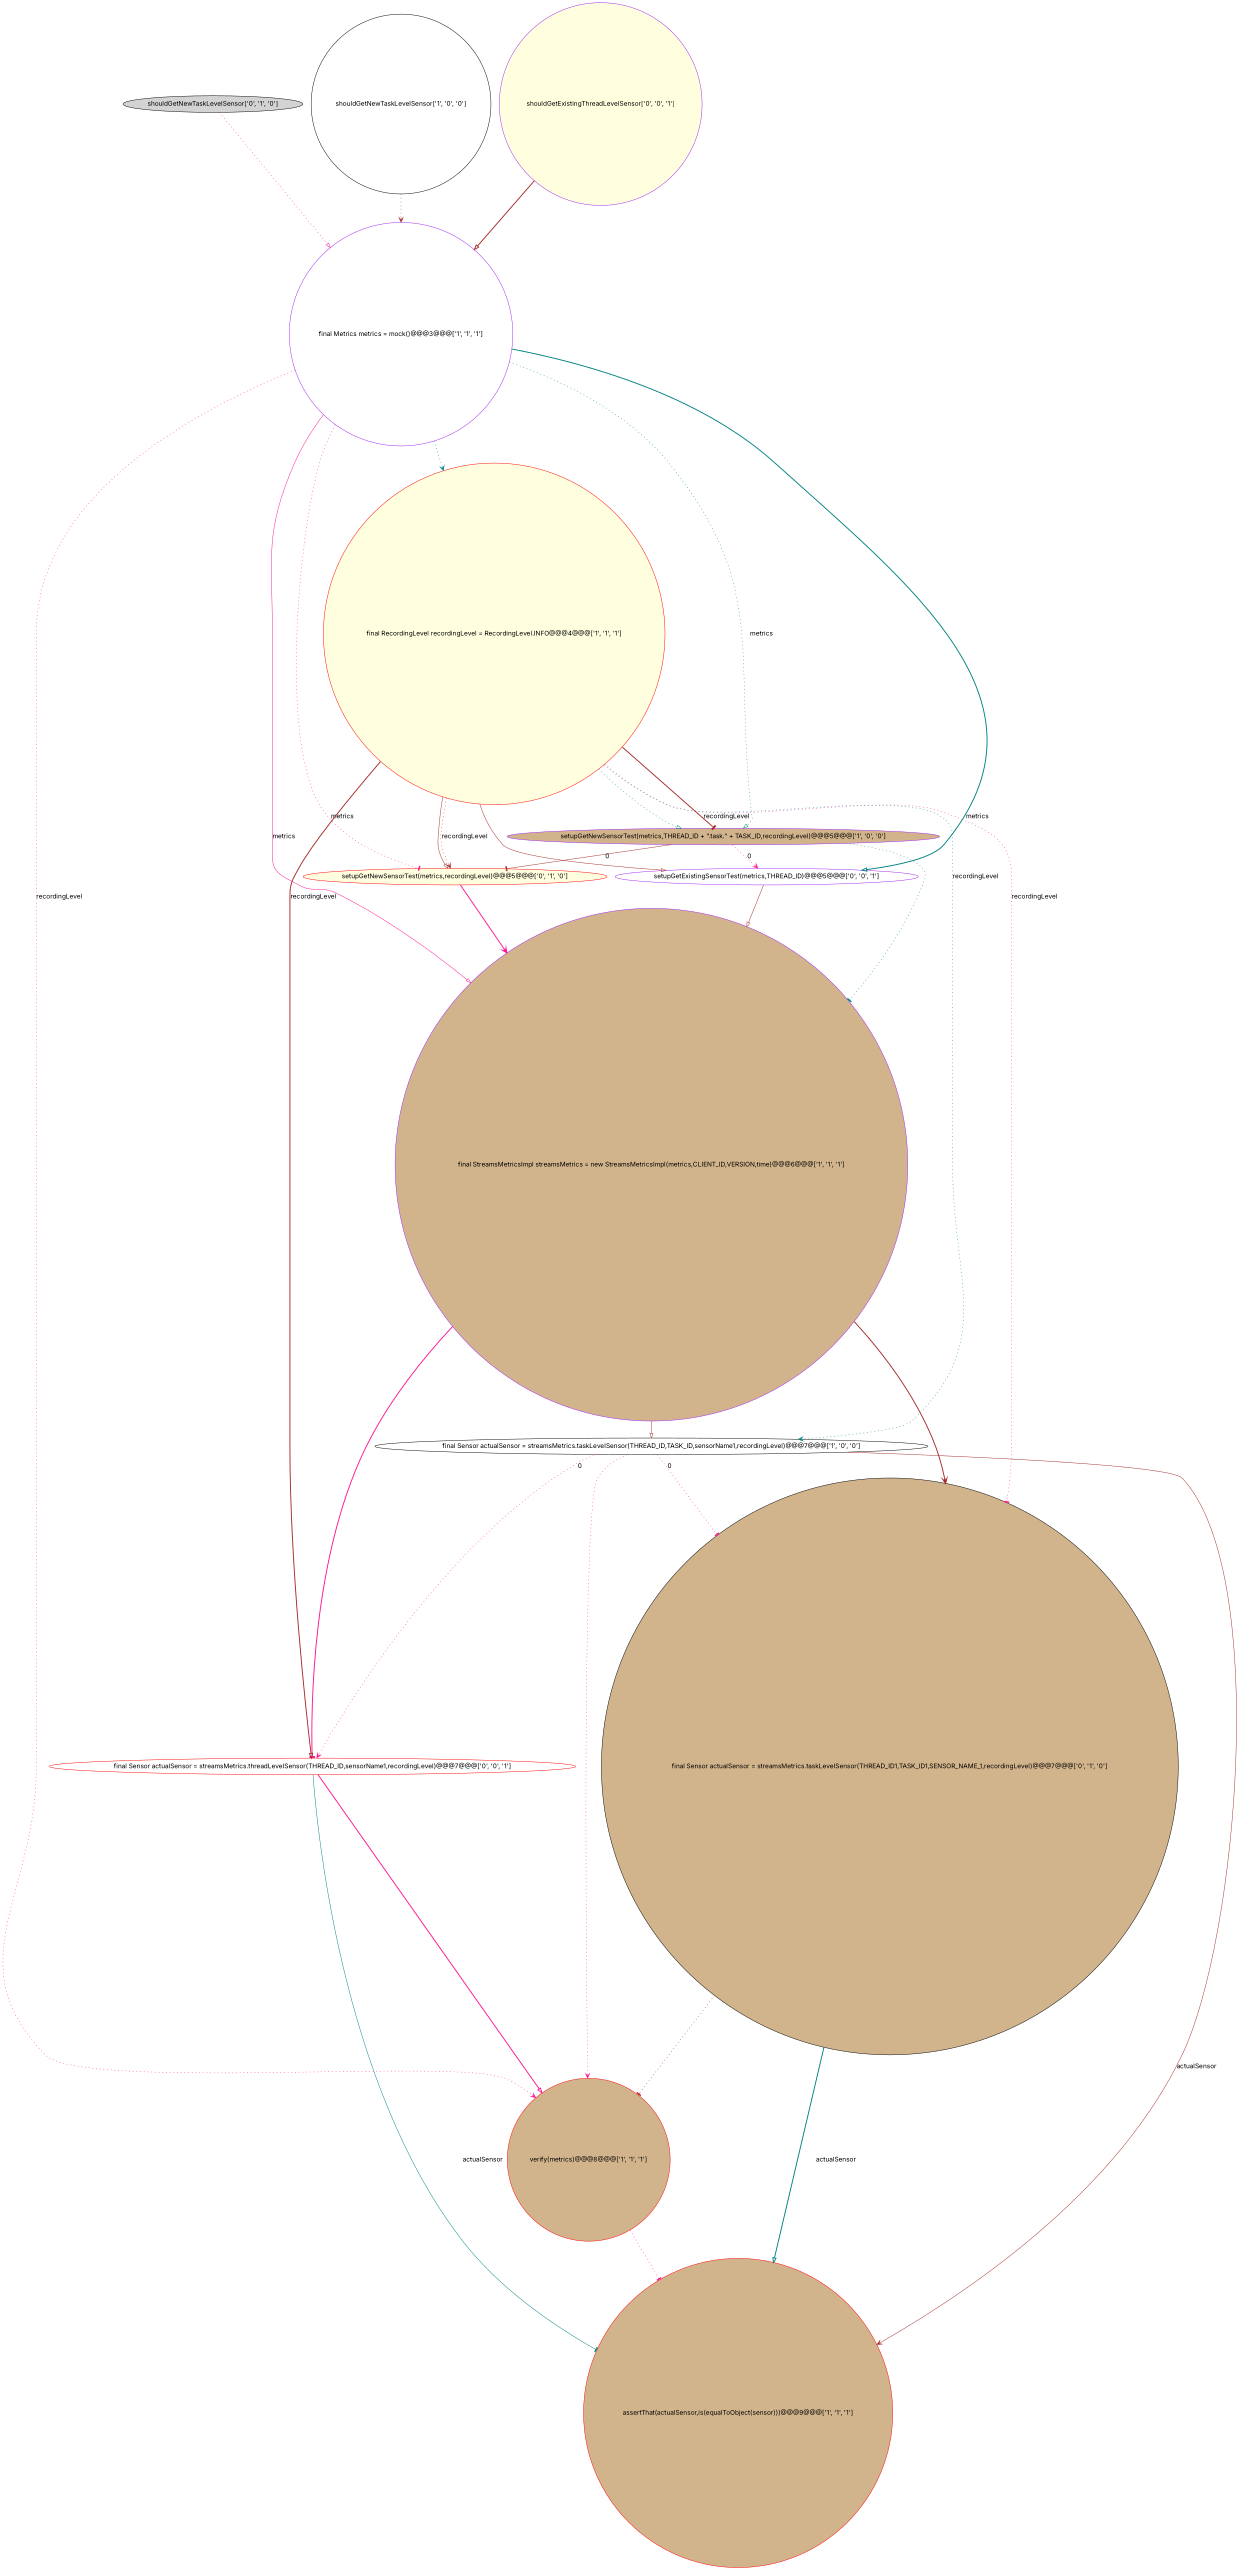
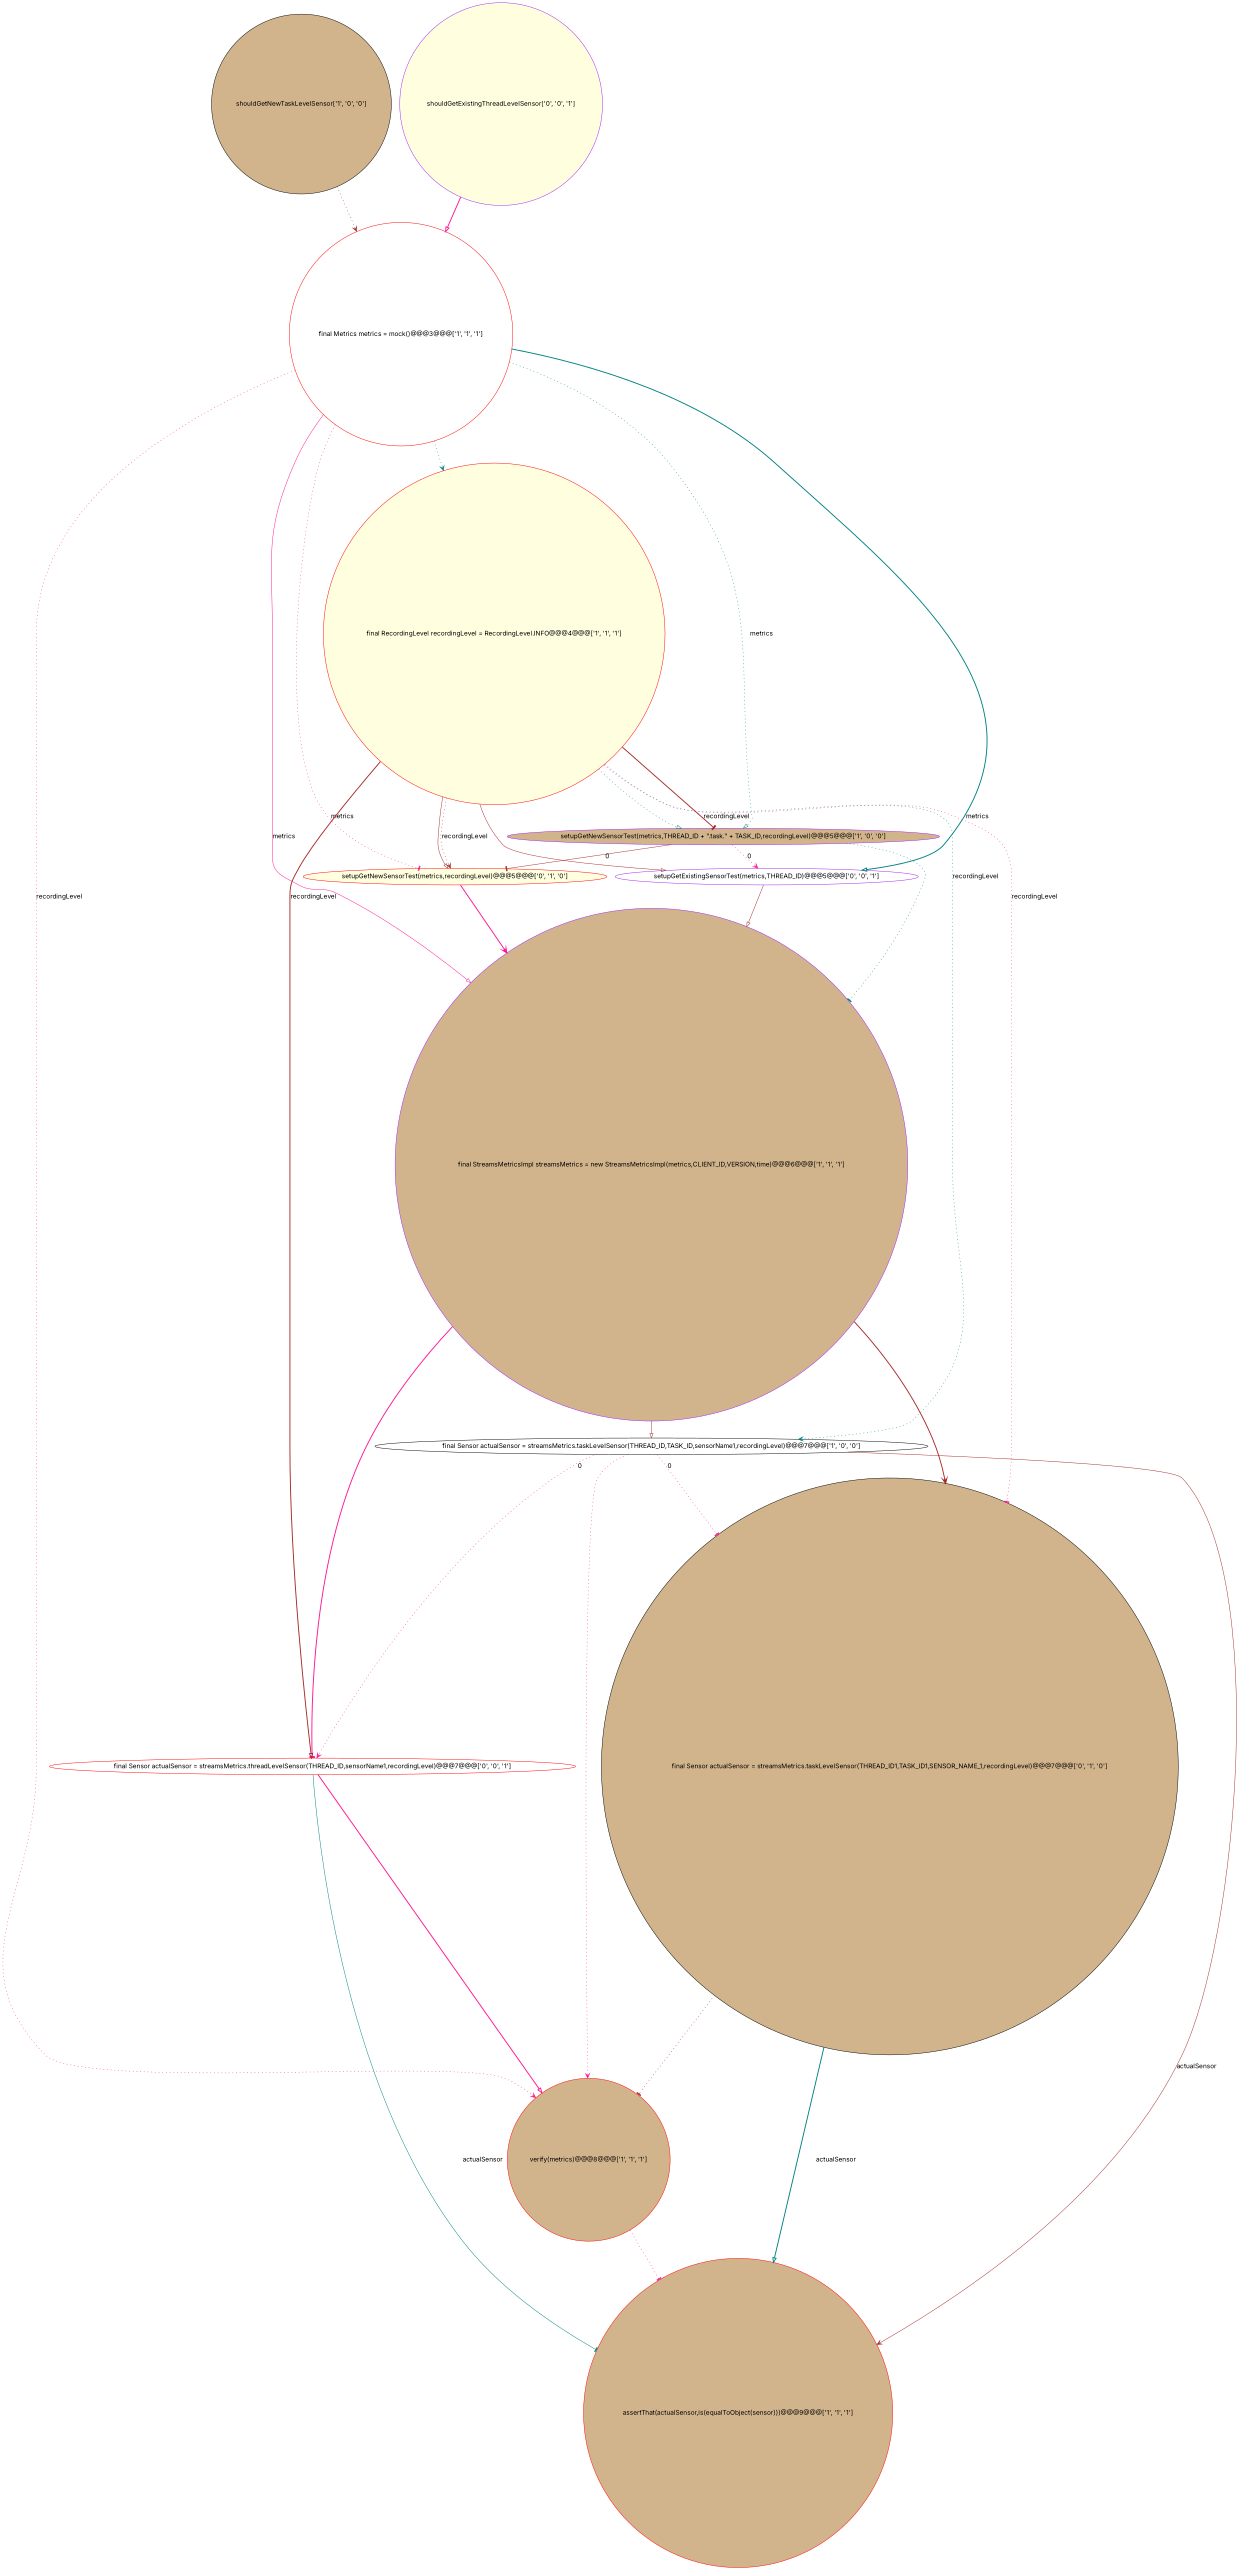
  digraph {
    fontname=Inter
    node [color=red fillcolor=tan fontname=Inter shape=circle style=filled]
    edge [arrowhead=onormal color=deeppink fontname=Inter style=dotted]
    n1 [fillcolor=lightyellow label="setupGetNewSensorTest(metrics,recordingLevel)@@@5@@@['0', '1', '0']" shape=ellipse]
    n2 [color=purple label="final StreamsMetricsImpl streamsMetrics = new StreamsMetricsImpl(metrics,CLIENT_ID,VERSION,time)@@@6@@@['1', '1', '1']"]
    n3 [color=black label="final Sensor actualSensor = streamsMetrics.taskLevelSensor(THREAD_ID1,TASK_ID1,SENSOR_NAME_1,recordingLevel)@@@7@@@['0', '1', '0']"]
    n4 [color=black fillcolor=white label="final Sensor actualSensor = streamsMetrics.taskLevelSensor(THREAD_ID,TASK_ID,sensorName1,recordingLevel)@@@7@@@['1', '0', '0']" shape=ellipse]
    n5 [fillcolor=white label="final Sensor actualSensor = streamsMetrics.threadLevelSensor(THREAD_ID,sensorName1,recordingLevel)@@@7@@@['0', '0', '1']" shape=ellipse]
    n6 [color=purple label="setupGetNewSensorTest(metrics,THREAD_ID + \".task.\" + TASK_ID,recordingLevel)@@@5@@@['1', '0', '0']" shape=ellipse]
    n7 [color=purple fillcolor=white label="setupGetExistingSensorTest(metrics,THREAD_ID)@@@5@@@['0', '0', '1']" shape=ellipse]
-   n8 [color=black fillcolor=lightgrey label="shouldGetNewTaskLevelSensor['0', '1', '0']" shape=ellipse]
-   n9 [color=purple fillcolor=white label="final Metrics metrics = mock()@@@3@@@['1', '1', '1']"]
+   n9 [fillcolor=white label="final Metrics metrics = mock()@@@3@@@['1', '1', '1']"]
    n10 [label="verify(metrics)@@@8@@@['1', '1', '1']"]
    n11 [fillcolor=lightyellow label="final RecordingLevel recordingLevel = RecordingLevel.INFO@@@4@@@['1', '1', '1']"]
    n12 [label="assertThat(actualSensor,is(equalToObject(sensor)))@@@9@@@['1', '1', '1']"]
-   n13 [color=black fillcolor=white label="shouldGetNewTaskLevelSensor['1', '0', '0']"]
+   n13 [color=black label="shouldGetNewTaskLevelSensor['1', '0', '0']"]
    n14 [color=purple fillcolor=lightyellow label="shouldGetExistingThreadLevelSensor['0', '0', '1']"]
    n1 -> n2 [arrowhead=vee style=bold]
    n2 -> n3 [arrowhead=vee color=brown style=bold]
    n2 -> n4 [color=brown style=solid]
    n2 -> n5 [arrowhead=tee style=bold]
    n3 -> n10 [arrowhead=tee color=brown]
    n3 -> n12 [color=teal label=actualSensor style=bold]
    n4 -> n3 [arrowhead=tee label=0]
    n4 -> n5 [arrowhead=vee label=0]
    n4 -> n10 [arrowhead=vee]
    n4 -> n12 [arrowhead=vee color=brown label=actualSensor style=solid]
    n5 -> n10 [style=bold]
    n5 -> n12 [arrowhead=tee color=teal label=actualSensor style=solid]
    n6 -> n1 [arrowhead=tee color=brown label=0 style=solid]
    n6 -> n2 [arrowhead=tee color=teal]
    n6 -> n7 [arrowhead=vee label=0]
    n7 -> n2 [color=brown style=solid]
-   n8 -> n9
    n9 -> n1 [arrowhead=tee label=metrics]
    n9 -> n2 [label=metrics style=solid]
    n9 -> n6 [color=teal label=metrics]
    n9 -> n7 [color=teal label=metrics style=bold]
    n9 -> n10 [arrowhead=vee label=recordingLevel]
    n9 -> n11 [arrowhead=vee color=teal]
    n10 -> n12 [arrowhead=tee]
    n11 -> n1 [arrowhead=vee color=brown label=recordingLevel]
    n11 -> n1 [color=brown style=solid]
    n11 -> n3 [arrowhead=tee label=recordingLevel]
    n11 -> n4 [arrowhead=vee color=teal label=recordingLevel]
    n11 -> n5 [color=brown label=recordingLevel style=bold]
    n11 -> n6 [color=teal]
    n11 -> n6 [arrowhead=tee color=brown label=recordingLevel style=bold]
    n11 -> n7 [color=brown style=solid]
    n13 -> n9 [arrowhead=vee color=brown]
-   n14 -> n9 [color=brown style=bold]
+   n14 -> n9 [style=bold]
  }
